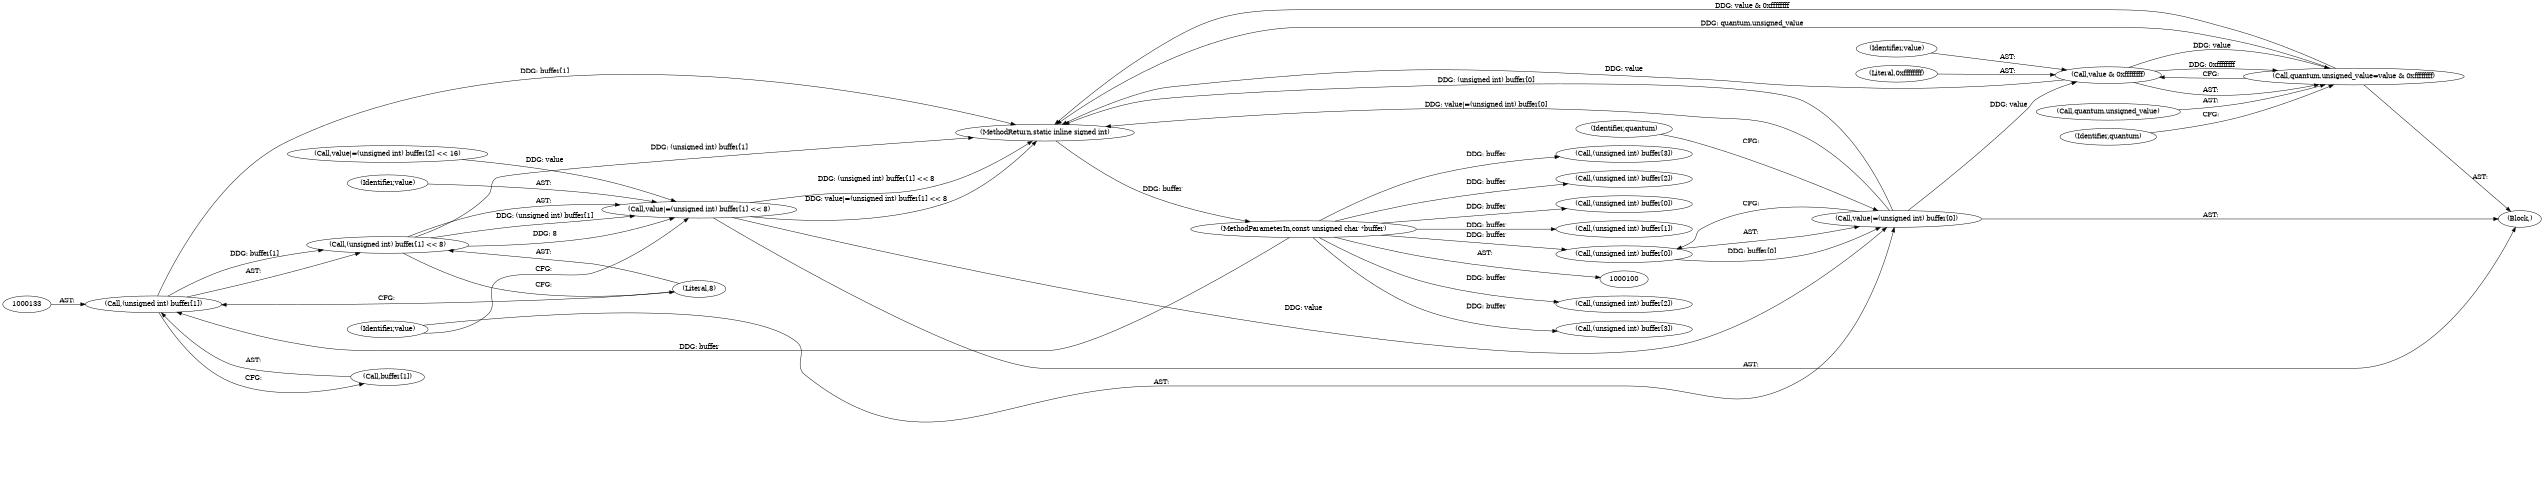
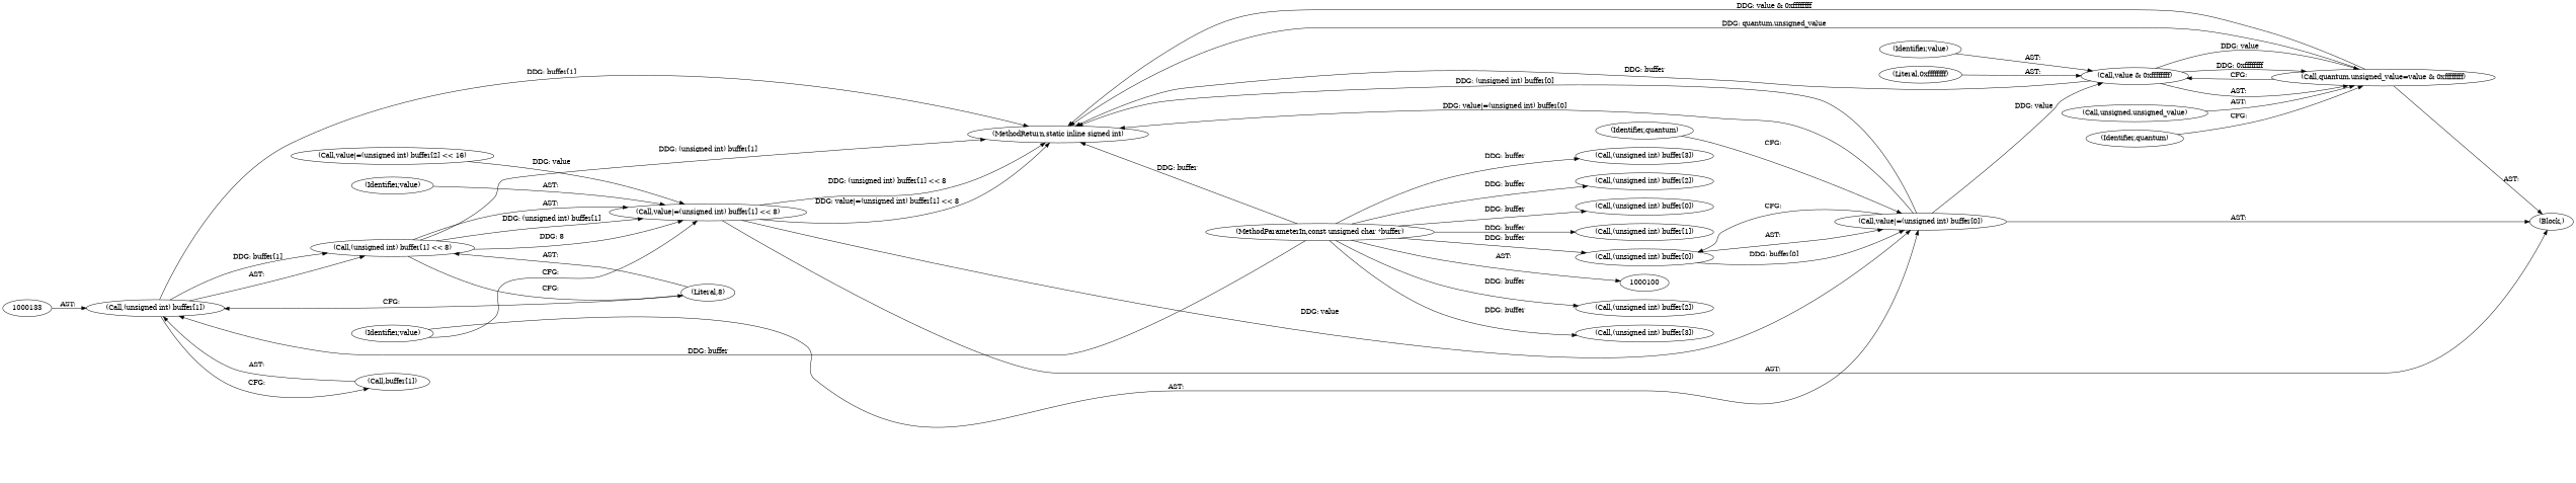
  digraph {
    rankdir=LR
    n1 [label="(Call,(unsigned int) buffer[1])"]
    n2 [label="(Call,(unsigned int) buffer[1] << 8)"]
    n3 [label="(Call,buffer[1])"]
    n4 [label="(MethodReturn,static inline signed int)"]
    n5 [label="(Call,value|=(unsigned int) buffer[1] << 8)"]
    n6 [label="(Literal,8)"]
    n7 [label="(MethodParameterIn,const unsigned char *buffer)"]
    n8 [label="(Call,(unsigned int) buffer[0])"]
    n9 [label="(Call,(unsigned int) buffer[2])"]
    n10 [label="(Call,(unsigned int) buffer[3])"]
    n11 [label="(Call,(unsigned int) buffer[3])"]
    n12 [label="(Call,(unsigned int) buffer[2])"]
    n13 [label="(Call,(unsigned int) buffer[0])"]
    n14 [label="(Call,(unsigned int) buffer[1])"]
    1000100
    n16 [label="(Call,value|=(unsigned int) buffer[0])"]
    n17 [label="(Block,)"]
    n18 [label="(Call,value & 0xffffffff)"]
    n19 [label="(Call,quantum.unsigned_value=value & 0xffffffff)"]
    n20 [label="(Literal,0xffffffff)"]
-   n21 [label="(Call,quantum.unsigned_value)"]
+   n21 [label="(Call,unsigned.unsigned_value)"]
    n22 [label="(Identifier,value)"]
    n23 [label="(Identifier,quantum)"]
    n24 [label="(Identifier,quantum)"]
    n25 [label="(Identifier,value)"]
    n26 [label="(Identifier,value)"]
    n27 [label="(Call,value|=(unsigned int) buffer[2] << 16)"]
    1000133
    n1 -> n2 [label="AST: "]
    n1 -> n2 [label="DDG: buffer[1]"]
    n1 -> n3 [label="CFG: "]
    n1 -> n4 [label="DDG: buffer[1]"]
    n2 -> n4 [label="DDG: (unsigned int) buffer[1]"]
    n2 -> n5 [label="AST: "]
    n2 -> n5 [label="DDG: (unsigned int) buffer[1]"]
    n2 -> n5 [label="DDG: 8"]
    n2 -> n6 [label="CFG: "]
    n3 -> n1 [label="AST: "]
    n5 -> n4 [label="DDG: value|=(unsigned int) buffer[1] << 8"]
    n5 -> n4 [label="DDG: (unsigned int) buffer[1] << 8"]
    n5 -> n16 [label="DDG: value"]
    n5 -> n17 [label="AST: "]
    n6 -> n1 [label="CFG: "]
    n6 -> n2 [label="AST: "]
    n7 -> n1 [label="DDG: buffer"]
-   n4 -> n7 [label="DDG: buffer"]
+   n7 -> n4 [label="DDG: buffer"]
    n7 -> n8 [label="DDG: buffer"]
    n7 -> n9 [label="DDG: buffer"]
    n7 -> n10 [label="DDG: buffer"]
    n7 -> n11 [label="DDG: buffer"]
    n7 -> n12 [label="DDG: buffer"]
    n7 -> n13 [label="DDG: buffer"]
    n7 -> n14 [label="DDG: buffer"]
    n7 -> 1000100 [label="AST: "]
    n8 -> n16 [label="AST: "]
    n8 -> n16 [label="DDG: buffer[0]"]
    n16 -> n4 [label="DDG: (unsigned int) buffer[0]"]
    n16 -> n4 [label="DDG: value|=(unsigned int) buffer[0]"]
    n16 -> n8 [label="CFG: "]
    n16 -> n17 [label="AST: "]
    n16 -> n18 [label="DDG: value"]
-   n18 -> n4 [label="DDG: value"]
+   n18 -> n4 [label="DDG: buffer"]
    n18 -> n19 [label="AST: "]
    n18 -> n19 [label="DDG: value"]
    n18 -> n19 [label="DDG: 0xffffffff"]
    n19 -> n4 [label="DDG: quantum.unsigned_value"]
    n19 -> n4 [label="DDG: value & 0xffffffff"]
    n19 -> n17 [label="AST: "]
    n19 -> n18 [label="CFG: "]
    n20 -> n18 [label="AST: "]
    n21 -> n19 [label="AST: "]
    n22 -> n5 [label="CFG: "]
    n22 -> n16 [label="AST: "]
    n23 -> n16 [label="CFG: "]
    n24 -> n19 [label="CFG: "]
    n25 -> n18 [label="AST: "]
    n26 -> n5 [label="AST: "]
    n27 -> n5 [label="DDG: value"]
    1000133 -> n1 [label="AST: "]
  }
